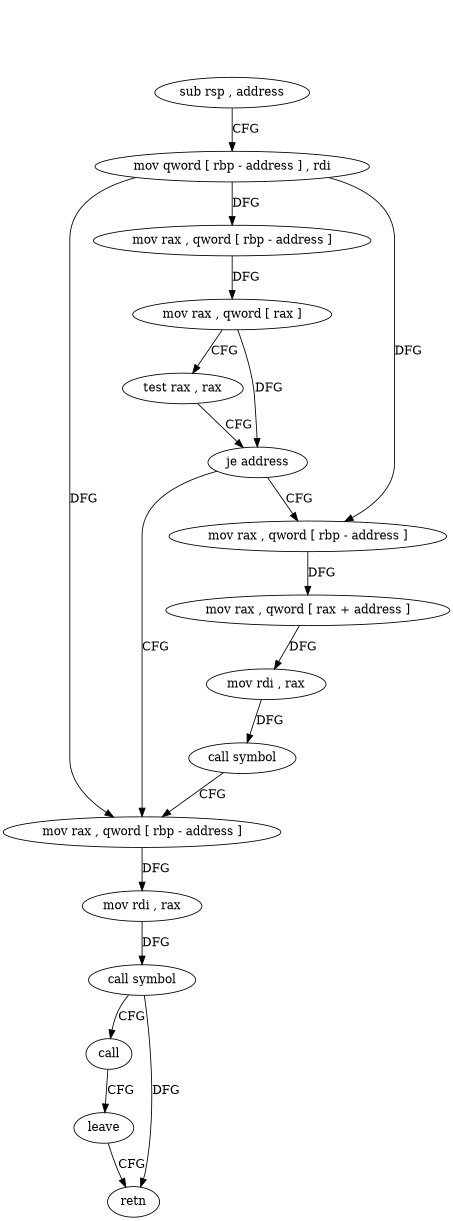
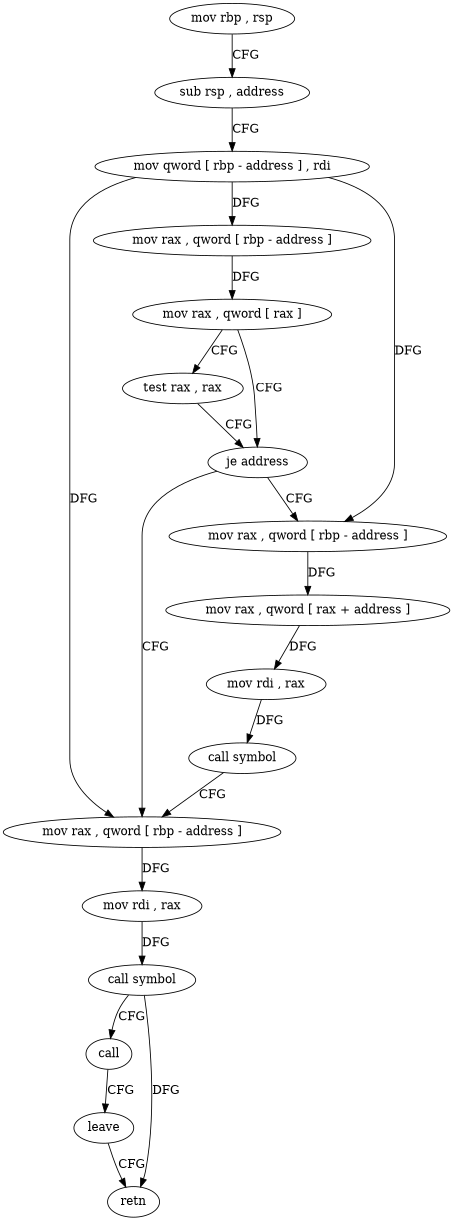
  digraph {
+   n1 [label="mov rbp , rsp"]
    n2 [label="sub rsp , address"]
    n3 [label="mov qword [ rbp - address ] , rdi"]
    n4 [label="mov rax , qword [ rbp - address ]"]
    n5 [label="mov rax , qword [ rbp - address ]"]
    n6 [label="mov rax , qword [ rbp - address ]"]
    n7 [label="mov rax , qword [ rax ]"]
    n8 [label="mov rdi , rax"]
    n9 [label="mov rax , qword [ rax + address ]"]
    n10 [label="test rax , rax"]
    n11 [label="je address"]
    n12 [label="call symbol"]
    n13 [label="mov rdi , rax"]
    n14 [label=call]
    n15 [label=retn]
    n16 [label=leave]
    n17 [label="call symbol"]
+   n1 -> n2 [label=CFG]
    n2 -> n3 [label=CFG]
    n3 -> n4 [label=DFG]
    n3 -> n5 [label=DFG]
    n3 -> n6 [label=DFG]
    n4 -> n7 [label=DFG]
    n5 -> n8 [label=DFG]
    n6 -> n9 [label=DFG]
    n7 -> n10 [label=CFG]
-   n7 -> n11 [label=DFG]
+   n7 -> n11 [label=CFG]
    n8 -> n12 [label=DFG]
    n9 -> n13 [label=DFG]
    n10 -> n11 [label=CFG]
    n11 -> n5 [label=CFG]
    n11 -> n6 [label=CFG]
    n12 -> n14 [label=CFG]
    n12 -> n15 [label=DFG]
    n13 -> n17 [label=DFG]
    n14 -> n16 [label=CFG]
    n16 -> n15 [label=CFG]
    n17 -> n5 [label=CFG]
  }
